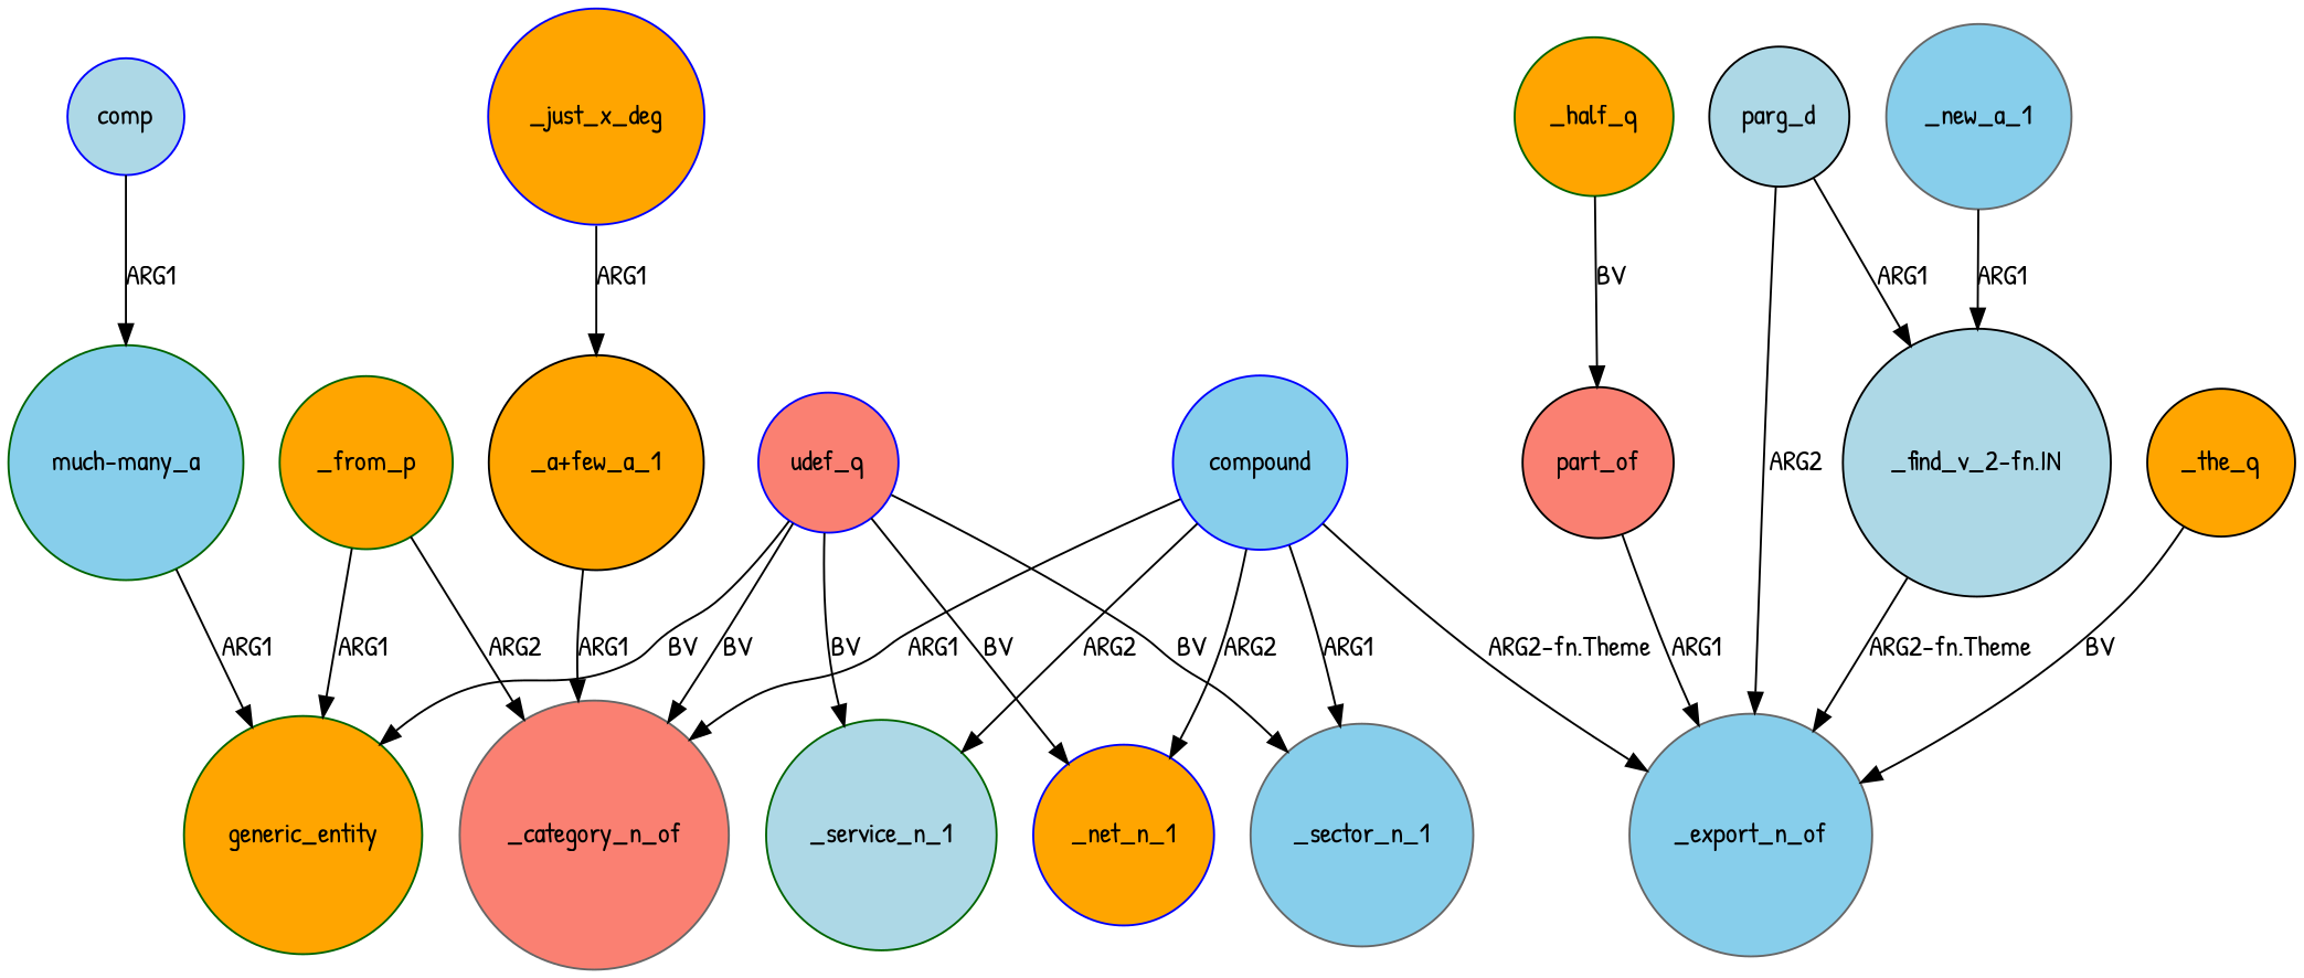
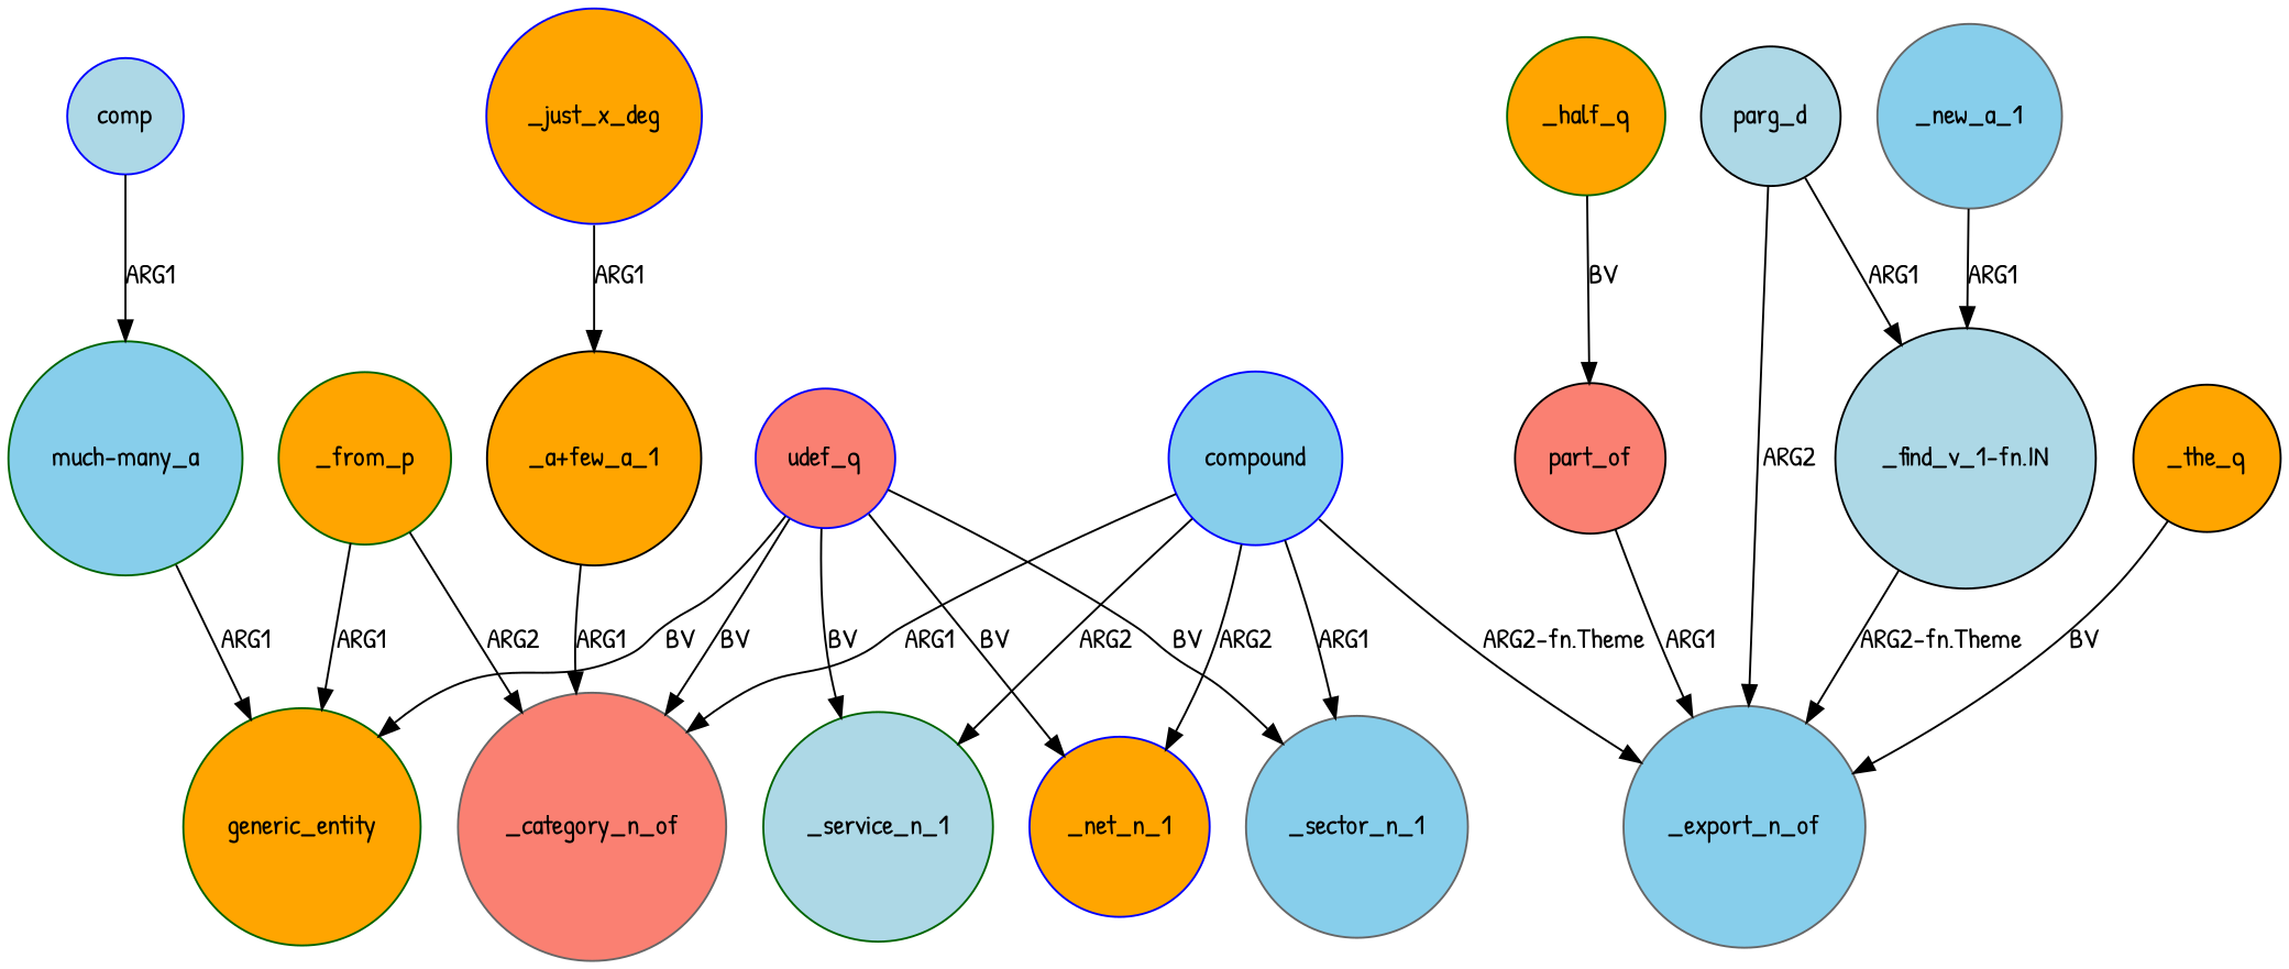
  digraph {
    fontname="Patrick Hand"
    node [color=blue fillcolor=orange fontname="Patrick Hand" shape=circle style=filled]
    edge [fontname="Patrick Hand"]
    udef_q [fillcolor=salmon]
    generic_entity [color=darkgreen]
    _service_n_1 [color=darkgreen fillcolor=lightblue]
    _sector_n_1 [color=gray40 fillcolor=skyblue]
    _category_n_of [color=gray40 fillcolor=salmon]
    _net_n_1
    part_of [color=black fillcolor=salmon]
    _export_n_of [color=gray40 fillcolor=skyblue]
    compound [fillcolor=skyblue]
    "_a+few_a_1" [color=black]
    _just_x_deg
    "much-many_a" [color=darkgreen fillcolor=skyblue]
    comp [fillcolor=lightblue]
    _from_p [color=darkgreen]
    parg_d [color=black fillcolor=lightblue]
-   "_find_v_1-fn.IN" [color=black fillcolor=lightblue label="_find_v_2-fn.IN"]
+   "_find_v_1-fn.IN" [color=black fillcolor=lightblue]
    _half_q [color=darkgreen]
    _the_q [color=black]
    _new_a_1 [color=gray40 fillcolor=skyblue]
    udef_q -> generic_entity [label=BV]
    udef_q -> _service_n_1 [label=BV]
    udef_q -> _sector_n_1 [label=BV]
    udef_q -> _category_n_of [label=BV]
    udef_q -> _net_n_1 [label=BV]
    part_of -> _export_n_of [label=ARG1]
    compound -> _service_n_1 [label=ARG2]
    compound -> _sector_n_1 [label=ARG1]
    compound -> _category_n_of [label=ARG1]
    compound -> _net_n_1 [label=ARG2]
    compound -> _export_n_of [label="ARG2-fn.Theme"]
    "_a+few_a_1" -> _category_n_of [label=ARG1]
    _just_x_deg -> "_a+few_a_1" [label=ARG1]
    "much-many_a" -> generic_entity [label=ARG1]
    comp -> "much-many_a" [label=ARG1]
    _from_p -> generic_entity [label=ARG1]
    _from_p -> _category_n_of [label=ARG2]
    parg_d -> _export_n_of [label=ARG2]
    parg_d -> "_find_v_1-fn.IN" [label=ARG1]
    "_find_v_1-fn.IN" -> _export_n_of [label="ARG2-fn.Theme"]
    _half_q -> part_of [label=BV]
    _the_q -> _export_n_of [label=BV]
    _new_a_1 -> "_find_v_1-fn.IN" [label=ARG1]
  }
